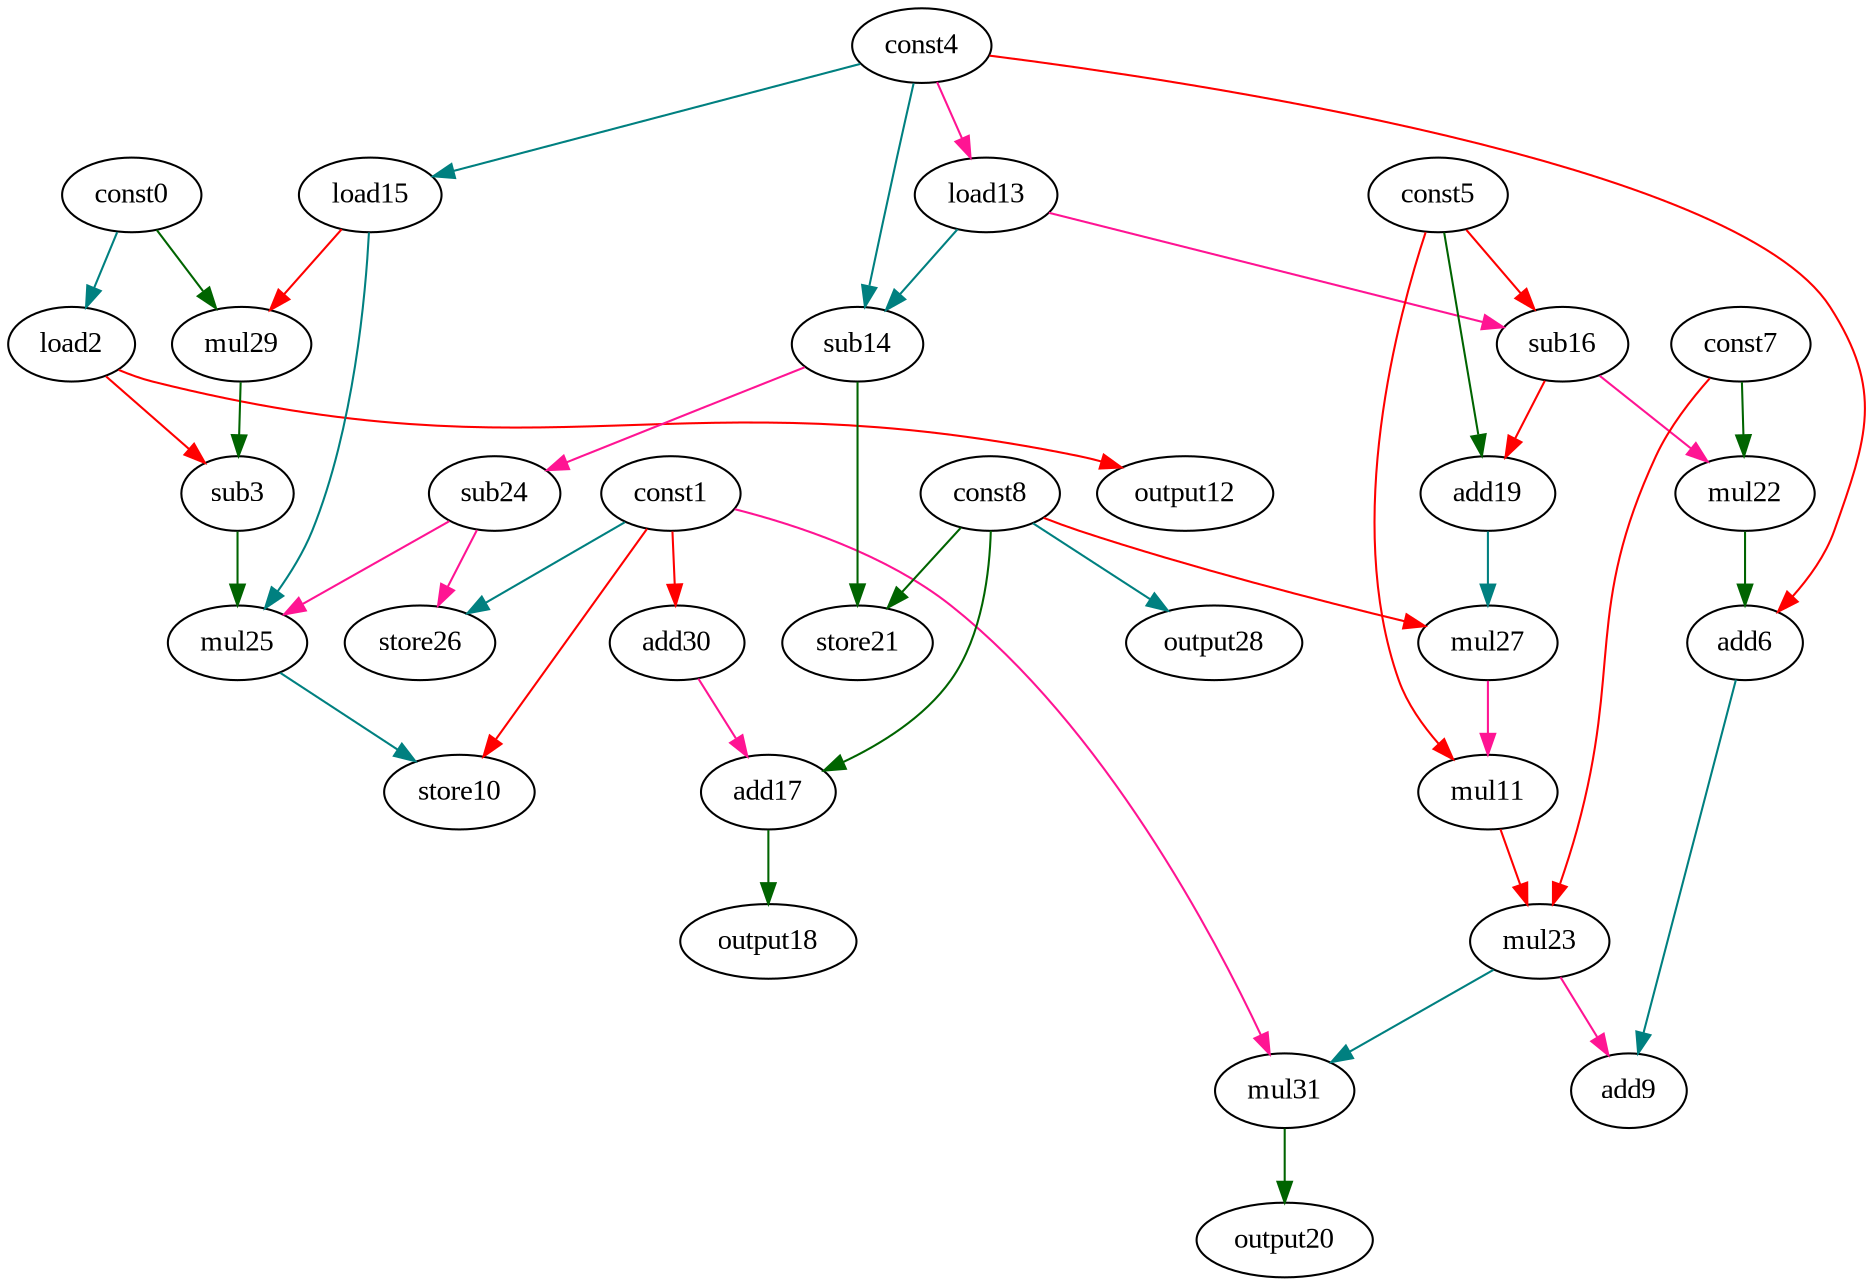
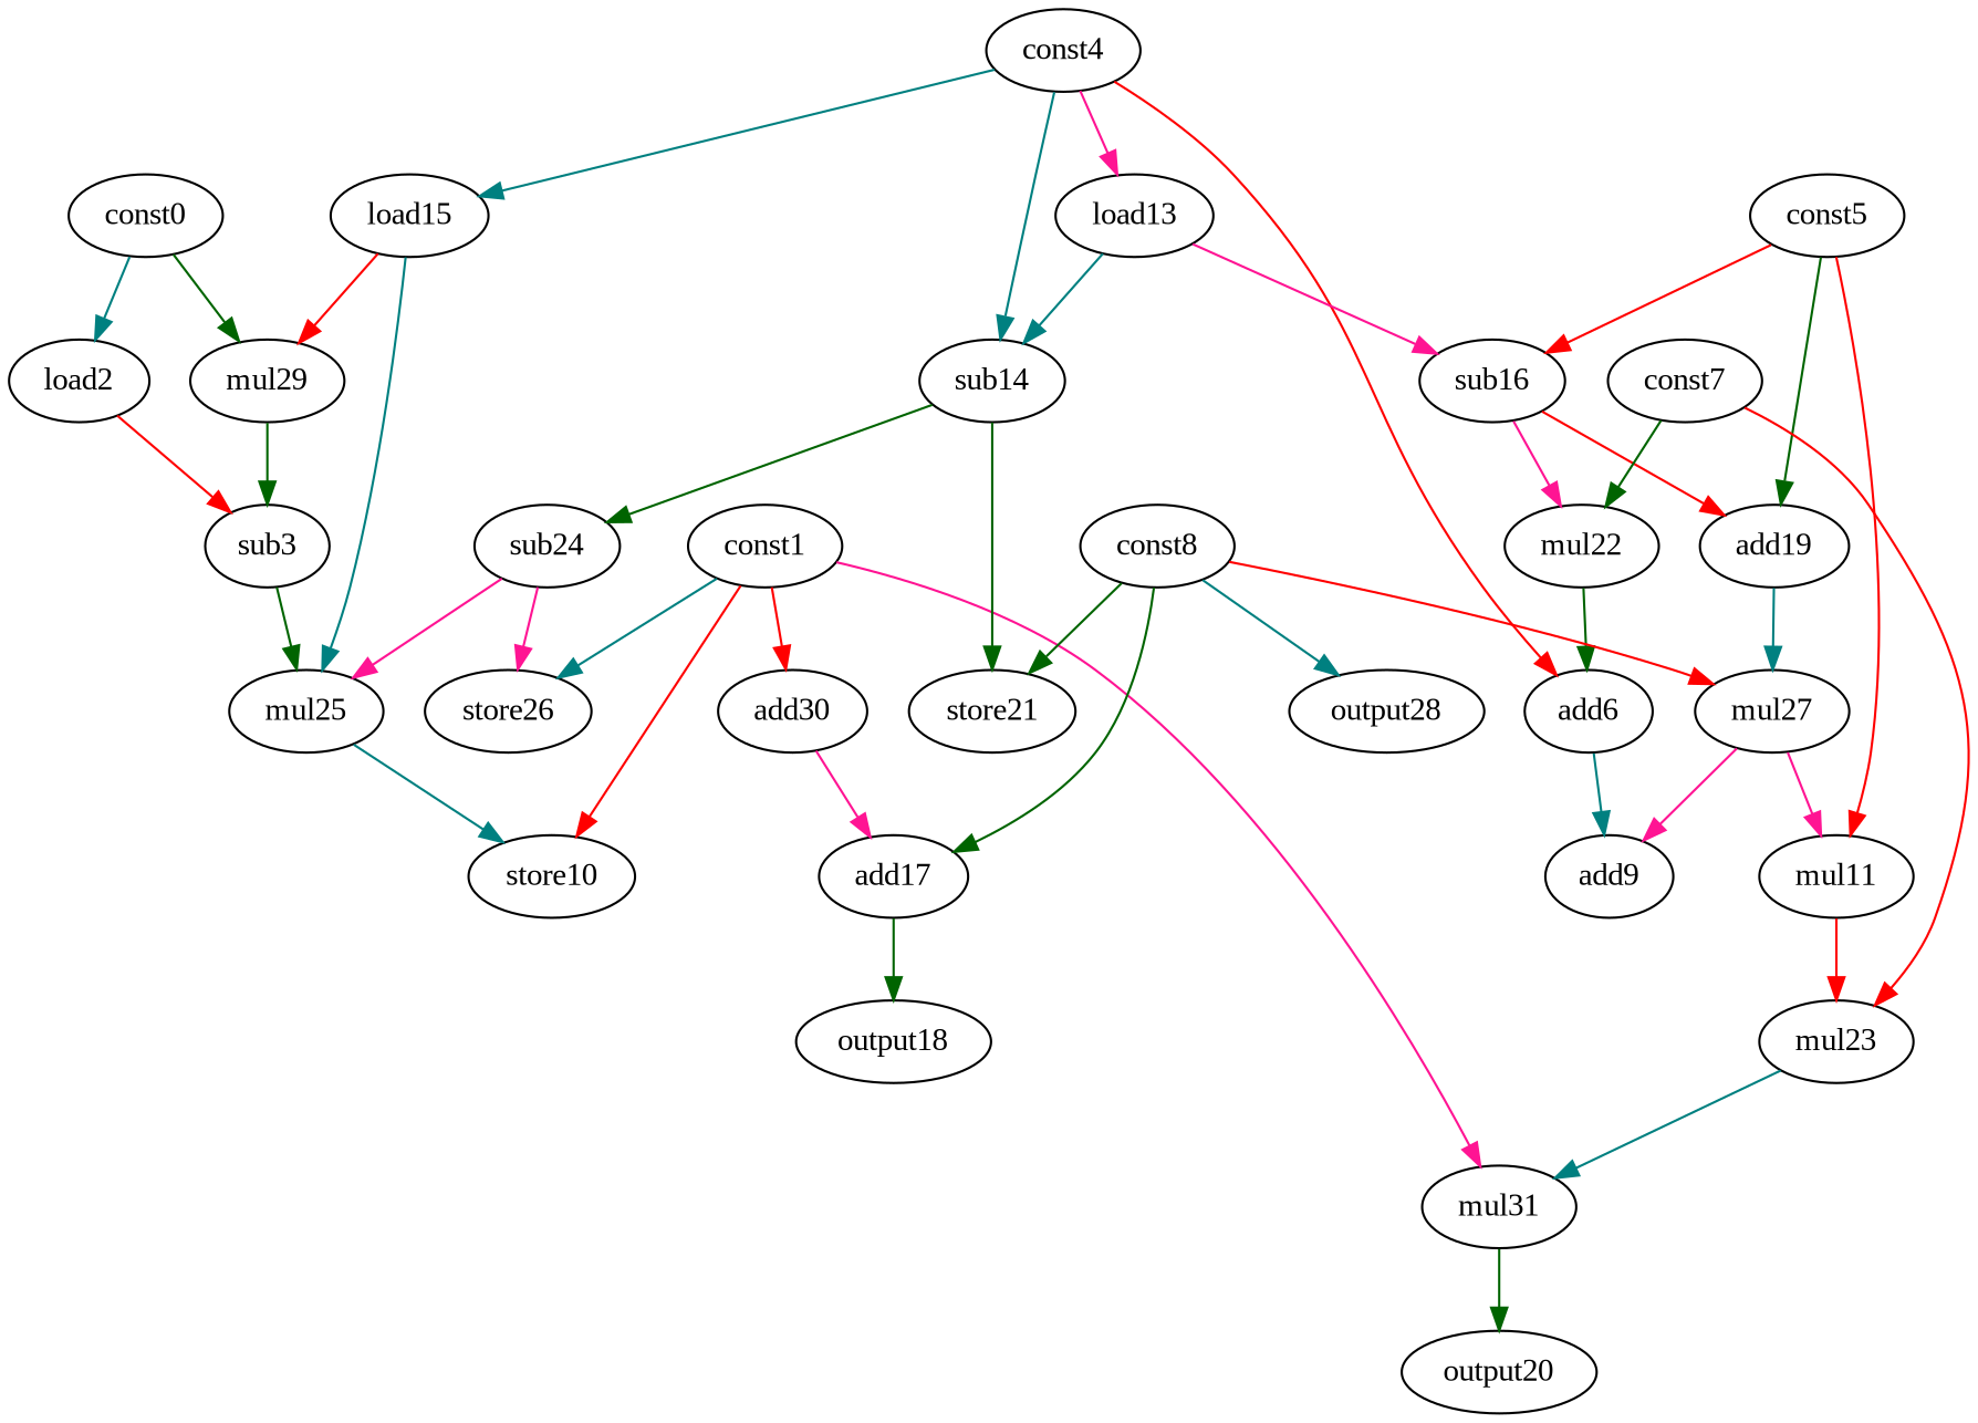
  digraph {
    fontname="Liberation Serif"
    node [fontname="Liberation Serif" opcode=const]
    edge [color=red fontname="Liberation Serif" operand=0]
    load2 [opcode=load]
    const0
    mul29 [opcode=mul]
    sub3 [opcode=sub]
-   output12 [opcode=output]
    store10 [opcode=store]
    const1
    store26 [opcode=store]
    add30 [opcode=add]
    mul31 [opcode=mul]
    add17 [opcode=add]
    output20 [opcode=output]
    mul25 [opcode=mul]
    sub24 [opcode=sub]
    add6 [opcode=add]
    const4
    sub14 [opcode=sub]
    load15 [opcode=load]
    load13 [opcode=load]
    add9 [opcode=add]
    store21 [opcode=store]
    n22 [label=mul11 opcode=add]
    const5
    sub16 [opcode=sub]
    add19 [opcode=add]
    mul23 [opcode=mul]
    mul22 [opcode=mul]
    mul27 [opcode=mul]
    const7
    const8
    output28 [opcode=output]
    output18 [opcode=output]
    load2 -> sub3
-   load2 -> output12
    const0 -> load2 [color=teal]
    const0 -> mul29 [color=darkgreen]
    mul29 -> sub3 [color=darkgreen operand=1]
    sub3 -> mul25 [color=darkgreen]
    const1 -> store10 [operand=1]
    const1 -> store26 [color=teal operand=1]
    const1 -> add30 [operand=1]
    const1 -> mul31 [color=deeppink]
    add30 -> add17 [color=deeppink operand=1]
    mul31 -> output20 [color=darkgreen]
    add17 -> output18 [color=darkgreen]
    mul25 -> store10 [color=teal]
    sub24 -> store26 [color=deeppink]
    sub24 -> mul25 [color=deeppink]
    add6 -> add9 [color=teal]
    const4 -> add6
    const4 -> sub14 [color=teal]
    const4 -> load15 [color=teal]
    const4 -> load13 [color=deeppink]
-   sub14 -> sub24 [color=deeppink operand=1]
+   sub14 -> sub24 [color=darkgreen operand=1]
    sub14 -> store21 [color=darkgreen operand=1]
    load15 -> mul29 [operand=1]
    load15 -> mul25 [color=teal operand=1]
    load13 -> sub14 [color=teal operand=1]
    load13 -> sub16 [color=deeppink operand=1]
    n22 -> mul23
    const5 -> n22 [operand=1]
    const5 -> sub16
    const5 -> add19 [color=darkgreen operand=1]
    sub16 -> add19
    sub16 -> mul22 [color=deeppink]
    add19 -> mul27 [color=teal operand=1]
    mul23 -> mul31 [color=teal operand=1]
-   mul23 -> add9 [color=deeppink operand=1]
+   mul27 -> add9 [color=deeppink operand=1]
    mul22 -> add6 [color=darkgreen operand=1]
    mul27 -> n22 [color=deeppink]
    const7 -> mul23 [operand=1]
    const7 -> mul22 [color=darkgreen operand=1]
    const8 -> add17 [color=darkgreen]
    const8 -> store21 [color=darkgreen]
    const8 -> mul27
    const8 -> output28 [color=teal]
  }
